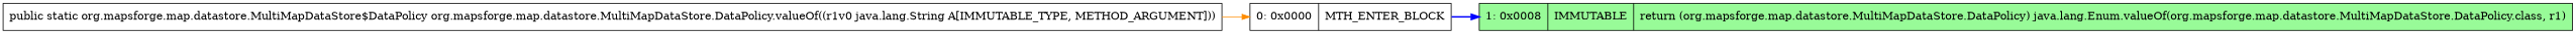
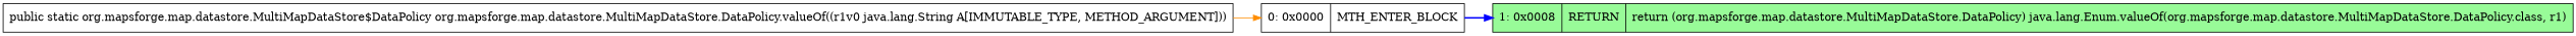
  digraph {
    rankdir=LR
    node [shape=record style=filled fillcolor=white]
    edge [arrowhead=normal]
    n1 [label="{0\:\ 0x0000|MTH_ENTER_BLOCK\l}"]
-   n2 [label="{1\:\ 0x0008|IMMUTABLE\l|return (org.mapsforge.map.datastore.MultiMapDataStore.DataPolicy) java.lang.Enum.valueOf(org.mapsforge.map.datastore.MultiMapDataStore.DataPolicy.class, r1)\l}" fillcolor=palegreen]
+   n2 [label="{1\:\ 0x0008|RETURN\l|return (org.mapsforge.map.datastore.MultiMapDataStore.DataPolicy) java.lang.Enum.valueOf(org.mapsforge.map.datastore.MultiMapDataStore.DataPolicy.class, r1)\l}" fillcolor=palegreen]
    n3 [label="{public static org.mapsforge.map.datastore.MultiMapDataStore$DataPolicy org.mapsforge.map.datastore.MultiMapDataStore.DataPolicy.valueOf((r1v0 java.lang.String A[IMMUTABLE_TYPE, METHOD_ARGUMENT])) }"]
    n1 -> n2 [color=blue style=bold]
    n3 -> n1 [color=darkorange style=solid]
  }
